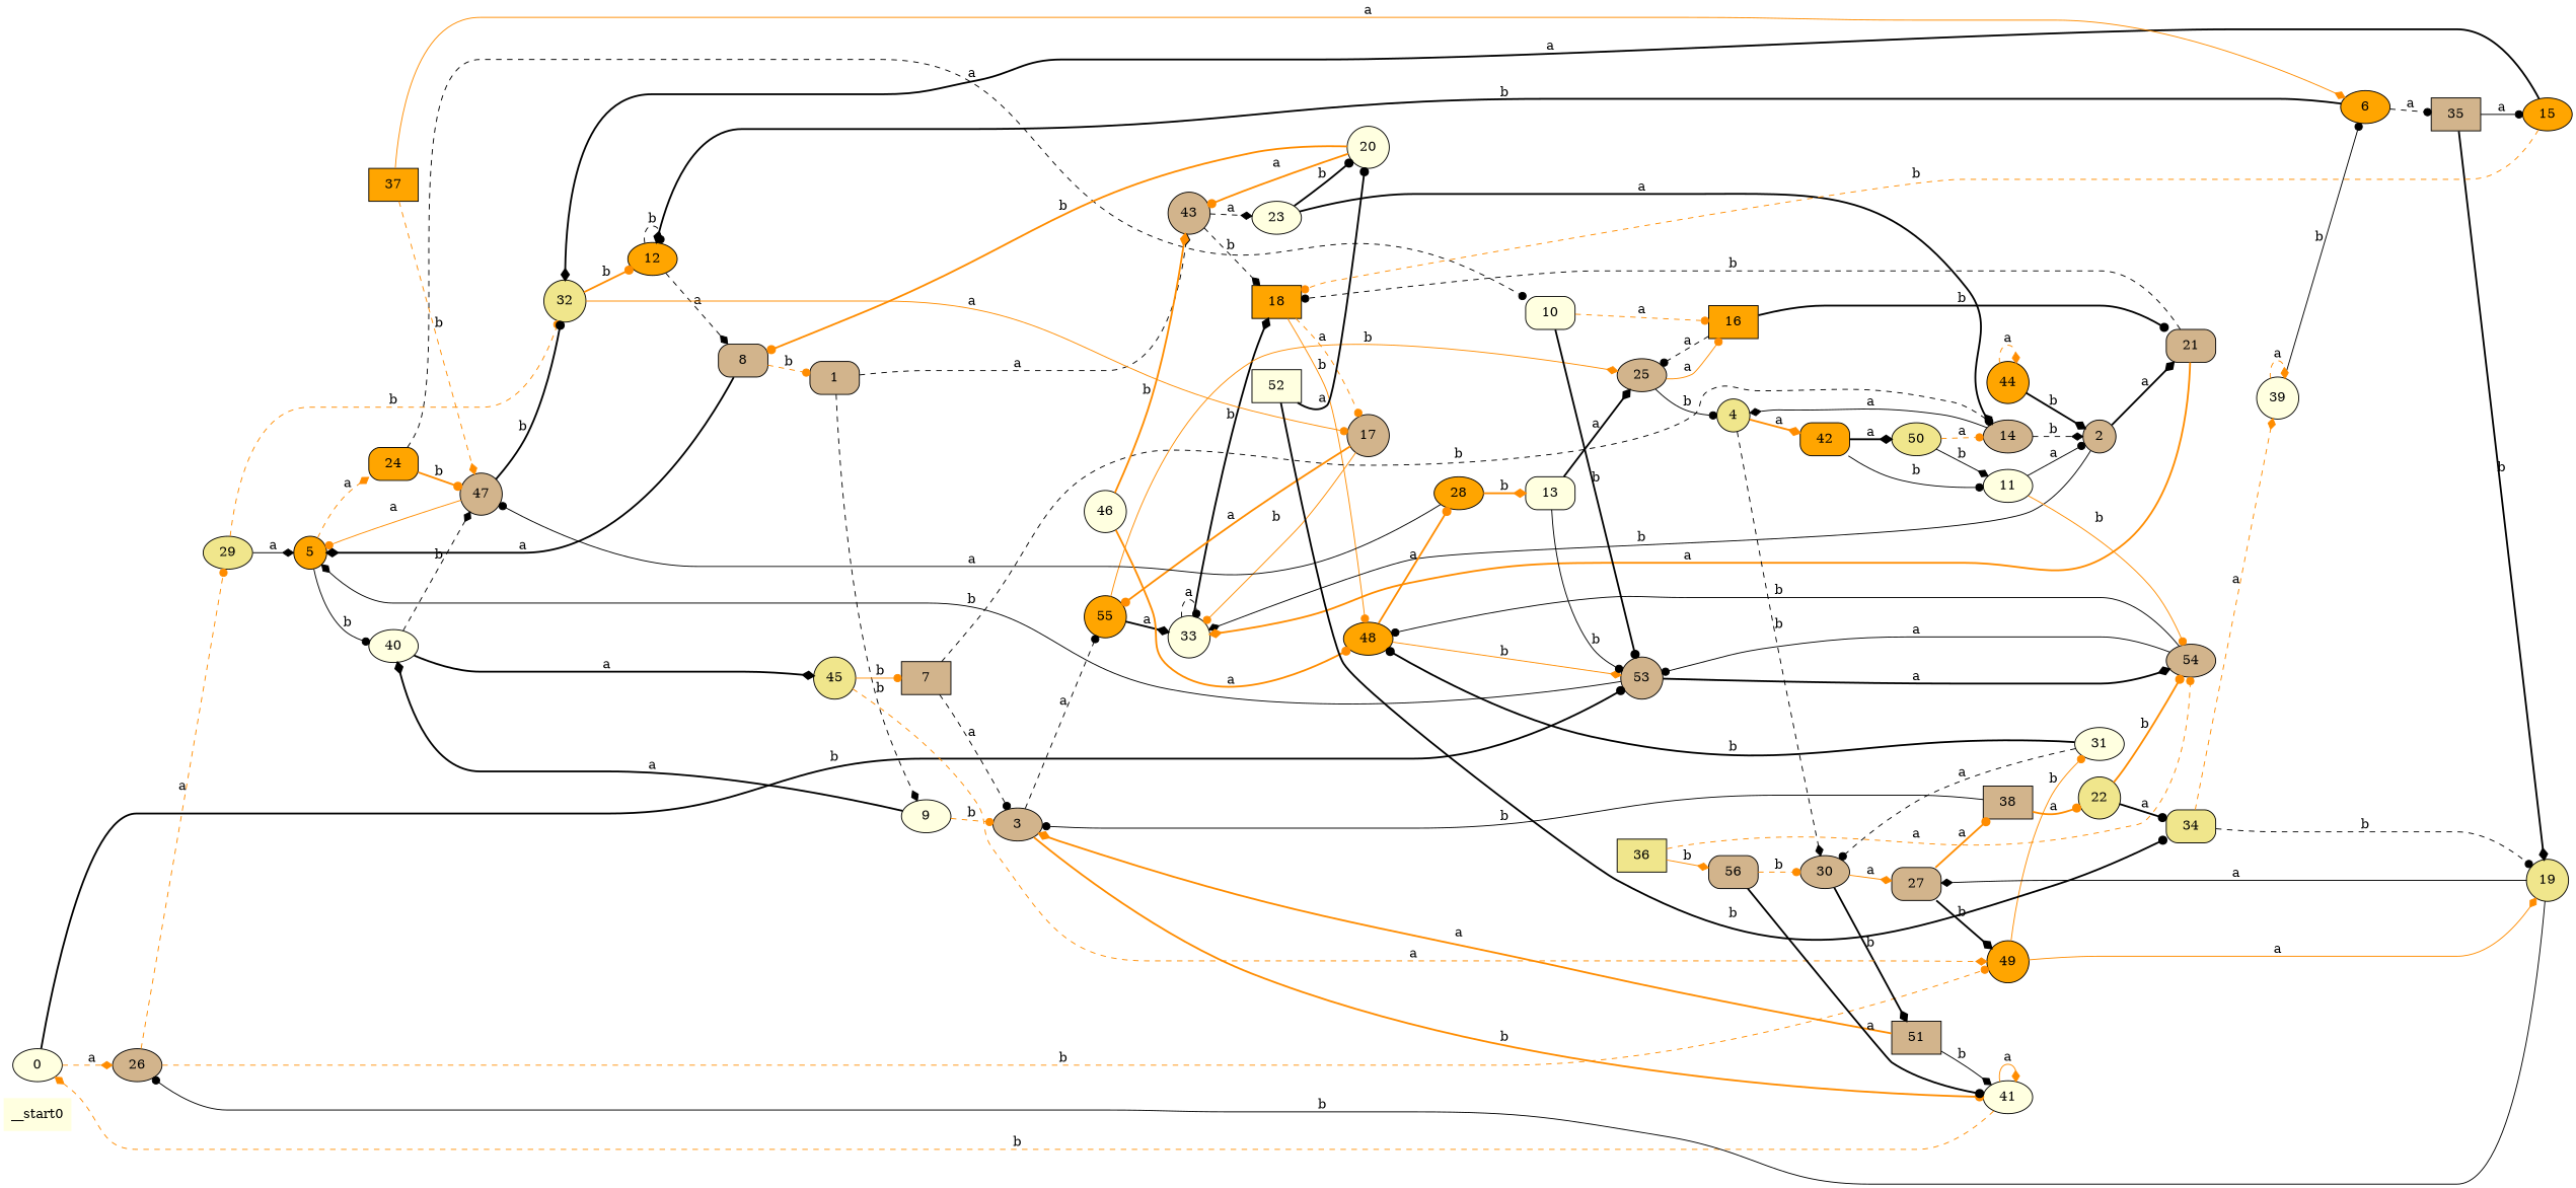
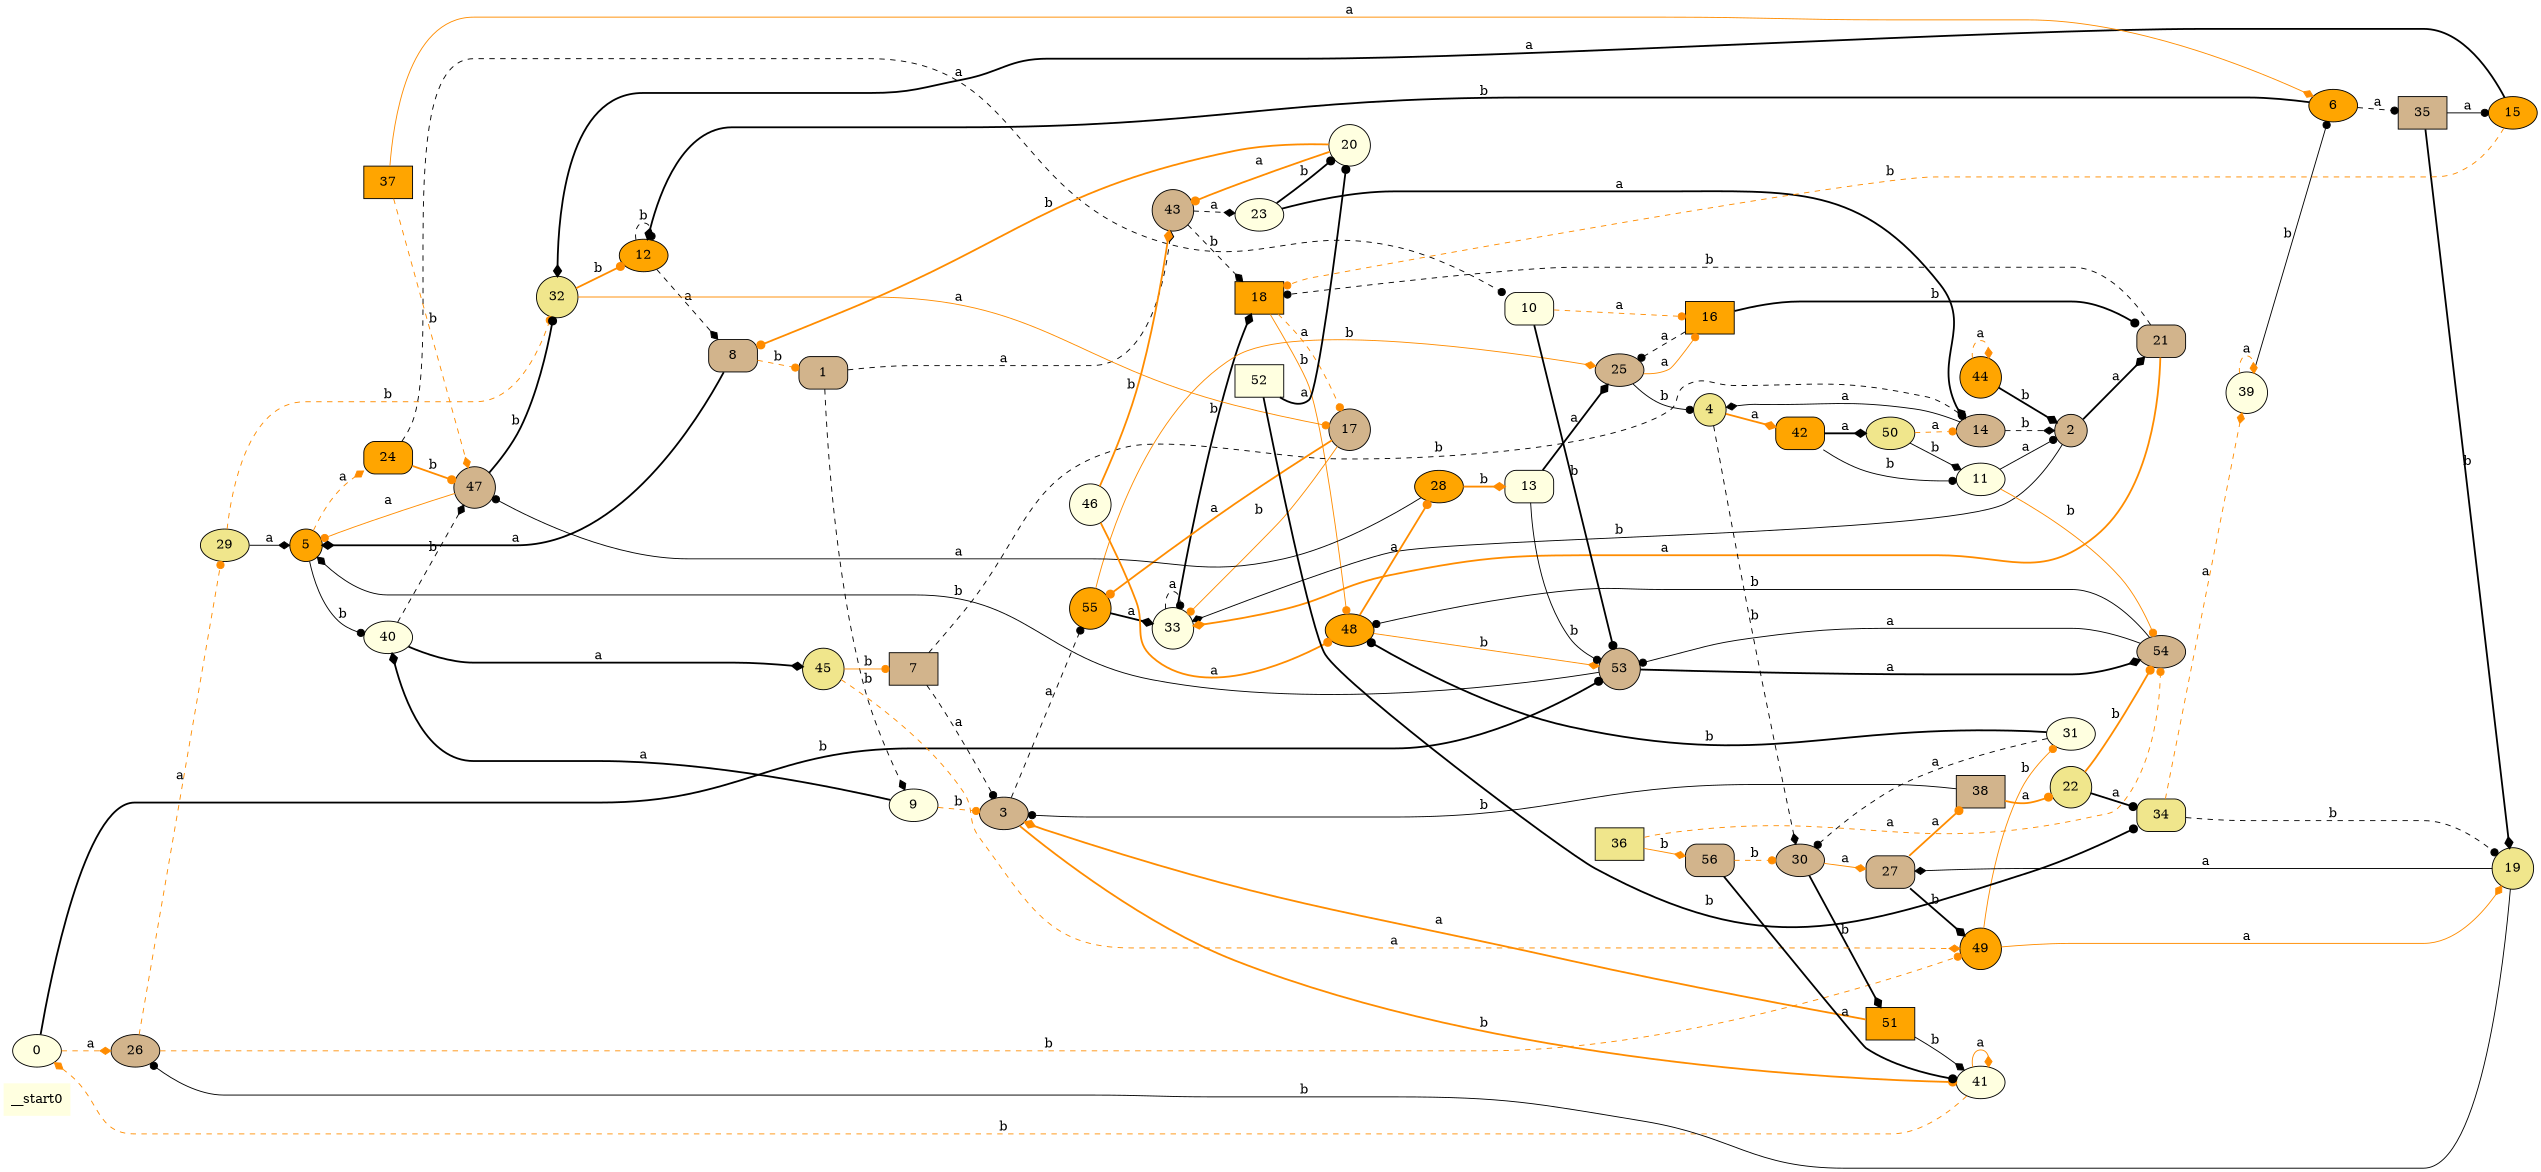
  digraph {
    rankdir=LR
    node [fillcolor=tan shape=ellipse style=filled color=black]
    edge [arrowhead=dot color=black style=bold]
    __start0 [fillcolor=lightyellow shape=none color=""]
    n2 [fillcolor=lightyellow label=0 style="rounded,filled"]
    n3 [label=26 style="rounded,filled"]
    n4 [label=53 shape=circle]
    n5 [fillcolor=khaki label=29 style="rounded,filled"]
    n6 [fillcolor=orange label=49 shape=circle]
    n7 [fillcolor=orange label=5 shape=circle style="rounded,filled"]
    n8 [label=54 style="rounded,filled"]
    n9 [label=1 shape=box style="rounded,filled"]
    n10 [fillcolor=lightyellow label=9]
    n11 [label=43 shape=circle style="rounded,filled"]
    n12 [label=3 style="rounded,filled"]
    n13 [fillcolor=lightyellow label=40]
    n14 [fillcolor=orange label=18 shape=box]
    n15 [fillcolor=lightyellow label=23 style="rounded,filled"]
    n16 [label=2 shape=circle]
    n17 [label=21 shape=box style="rounded,filled"]
    n18 [fillcolor=lightyellow label=33 shape=circle style="rounded,filled"]
    n19 [fillcolor=lightyellow label=41]
    n20 [fillcolor=orange label=55 shape=circle]
    n21 [label=25]
    n22 [fillcolor=khaki label=4 shape=circle]
    n23 [label=30 style="rounded,filled"]
    n24 [fillcolor=orange label=42 shape=box style="rounded,filled"]
    n25 [label=27 shape=box style="rounded,filled"]
-   n26 [label=51 shape=box]
+   n26 [fillcolor=orange label=51 shape=box]
    n27 [fillcolor=lightyellow label=11 style="rounded,filled"]
    n28 [fillcolor=khaki label=50 style="rounded,filled"]
    n29 [fillcolor=orange label=24 shape=box style="rounded,filled"]
    n30 [fillcolor=lightyellow label=10 shape=box style="rounded,filled"]
    n31 [label=47 shape=circle style="rounded,filled"]
    n32 [fillcolor=khaki label=45 shape=circle style="rounded,filled"]
    n33 [fillcolor=orange label=6 style="rounded,filled"]
    n34 [fillcolor=orange label=12]
    n35 [label=35 shape=box]
    n36 [label=8 shape=box style="rounded,filled"]
    n37 [fillcolor=orange label=15]
    n38 [fillcolor=khaki label=19 shape=circle style="rounded,filled"]
    n39 [label=7 shape=box]
    n40 [label=14]
    n41 [fillcolor=orange label=16 shape=box]
    n42 [fillcolor=orange label=48]
    n43 [fillcolor=lightyellow label=13 shape=box style="rounded,filled"]
    n44 [fillcolor=khaki label=32 shape=circle]
    n45 [label=17 shape=circle style="rounded,filled"]
    n46 [fillcolor=orange label=28]
    n47 [label=38 shape=box]
    n48 [fillcolor=lightyellow label=20 shape=circle]
    n49 [fillcolor=khaki label=22 shape=circle style="rounded,filled"]
    n50 [fillcolor=khaki label=34 shape=box style="rounded,filled"]
    n51 [fillcolor=lightyellow label=39 shape=circle style="rounded,filled"]
    n52 [fillcolor=lightyellow label=31]
    n53 [fillcolor=khaki label=36 shape=box]
    n54 [label=56 shape=box style="rounded,filled"]
    n55 [fillcolor=orange label=37 shape=box]
    n56 [fillcolor=orange label=44 shape=circle]
    n57 [fillcolor=lightyellow label=46 shape=circle]
    n58 [fillcolor=lightyellow label=52 shape=box]
    n2 -> n3 [arrowhead=diamond color=darkorange label=a style=dashed]
    n2 -> n4 [label=b]
    n3 -> n5 [color=darkorange label=a style=dashed]
    n3 -> n6 [color=darkorange label=b style=dashed]
    n4 -> n7 [arrowhead=diamond label=b style=solid]
    n4 -> n8 [arrowhead=diamond label=a]
    n5 -> n7 [arrowhead=diamond label=a style=solid]
    n5 -> n44 [color=darkorange label=b style=dashed]
    n6 -> n38 [arrowhead=diamond color=darkorange label=a style=solid]
    n6 -> n52 [color=darkorange label=b style=solid]
    n7 -> n13 [label=b style=solid]
    n7 -> n29 [arrowhead=diamond color=darkorange label=a style=dashed]
    n8 -> n4 [label=a style=solid]
    n8 -> n42 [label=b style=solid]
    n9 -> n10 [arrowhead=diamond label=b style=dashed]
    n9 -> n11 [arrowhead=diamond label=a style=dashed]
    n10 -> n12 [color=darkorange label=b style=dashed]
    n10 -> n13 [arrowhead=diamond label=a]
    n11 -> n14 [arrowhead=diamond label=b style=dashed]
    n11 -> n15 [arrowhead=diamond label=a style=dashed]
    n12 -> n19 [color=darkorange label=b]
    n12 -> n20 [label=a style=dashed]
    n13 -> n31 [arrowhead=diamond label=b style=dashed]
    n13 -> n32 [arrowhead=diamond label=a]
    n14 -> n42 [color=darkorange label=b style=solid]
    n14 -> n45 [color=darkorange label=a style=dashed]
    n15 -> n40 [arrowhead=diamond label=a]
    n15 -> n48 [label=b]
    n16 -> n17 [arrowhead=diamond label=a]
    n16 -> n18 [arrowhead=diamond label=b style=solid]
    n17 -> n14 [label=b style=dashed]
    n17 -> n18 [arrowhead=diamond color=darkorange label=a]
    n18 -> n14 [arrowhead=diamond label=b]
    n18 -> n18 [label=a style=dashed]
    n19 -> n2 [arrowhead=diamond color=darkorange label=b style=dashed]
    n19 -> n19 [arrowhead=diamond color=darkorange label=a style=solid]
    n20 -> n18 [arrowhead=diamond label=a]
    n20 -> n21 [arrowhead=diamond color=darkorange label=b style=solid]
    n21 -> n22 [label=b style=solid]
    n21 -> n41 [color=darkorange label=a style=solid]
    n22 -> n23 [arrowhead=diamond label=b style=dashed]
    n22 -> n24 [arrowhead=diamond color=darkorange label=a]
    n23 -> n25 [arrowhead=diamond color=darkorange label=a style=solid]
    n23 -> n26 [arrowhead=diamond label=b]
    n24 -> n27 [label=b style=solid]
    n24 -> n28 [arrowhead=diamond label=a]
    n25 -> n6 [arrowhead=diamond label=b]
    n25 -> n47 [color=darkorange label=a]
    n26 -> n12 [arrowhead=diamond color=darkorange label=a]
    n26 -> n19 [arrowhead=diamond label=b style=solid]
    n27 -> n8 [color=darkorange label=b style=solid]
    n27 -> n16 [label=a style=solid]
    n28 -> n27 [arrowhead=diamond label=b style=solid]
    n28 -> n40 [color=darkorange label=a style=dashed]
    n29 -> n30 [label=a style=dashed]
    n29 -> n31 [color=darkorange label=b]
    n30 -> n4 [label=b]
    n30 -> n41 [color=darkorange label=a style=dashed]
    n31 -> n7 [color=darkorange label=a style=solid]
    n31 -> n44 [label=b]
    n32 -> n6 [arrowhead=diamond color=darkorange label=a style=dashed]
    n32 -> n39 [color=darkorange label=b style=solid]
    n33 -> n34 [arrowhead=diamond label=b]
    n33 -> n35 [label=a style=dashed]
    n34 -> n34 [label=b style=dashed]
    n34 -> n36 [arrowhead=diamond label=a style=dashed]
    n35 -> n37 [label=a style=solid]
    n35 -> n38 [arrowhead=diamond label=b]
    n36 -> n7 [arrowhead=diamond label=a]
    n36 -> n9 [color=darkorange label=b style=dashed]
    n37 -> n14 [color=darkorange label=b style=dashed]
    n37 -> n44 [arrowhead=diamond label=a]
    n38 -> n3 [label=b style=solid]
    n38 -> n25 [arrowhead=diamond label=a style=solid]
    n39 -> n12 [label=a style=dashed]
    n39 -> n40 [label=b style=dashed]
    n40 -> n16 [arrowhead=diamond label=b style=dashed]
    n40 -> n22 [arrowhead=diamond label=a style=solid]
    n41 -> n17 [label=b]
    n41 -> n21 [label=a style=dashed]
    n42 -> n4 [arrowhead=diamond color=darkorange label=b style=solid]
    n42 -> n46 [color=darkorange label=a]
    n43 -> n4 [label=b style=solid]
    n43 -> n21 [arrowhead=diamond label=a]
    n44 -> n34 [color=darkorange label=b]
    n44 -> n45 [color=darkorange label=a style=solid]
    n45 -> n18 [color=darkorange label=b style=solid]
    n45 -> n20 [color=darkorange label=a]
    n46 -> n31 [label=a style=solid]
    n46 -> n43 [arrowhead=diamond color=darkorange label=b]
    n47 -> n12 [label=b style=solid]
    n47 -> n49 [color=darkorange label=a]
    n48 -> n11 [color=darkorange label=a]
    n48 -> n36 [color=darkorange label=b]
    n49 -> n8 [color=darkorange label=b]
    n49 -> n50 [label=a]
    n50 -> n38 [label=b style=dashed]
    n50 -> n51 [arrowhead=diamond color=darkorange label=a style=dashed]
    n51 -> n33 [label=b style=solid]
    n51 -> n51 [arrowhead=diamond color=darkorange label=a style=dashed]
    n52 -> n23 [label=a style=dashed]
    n52 -> n42 [label=b]
    n53 -> n8 [color=darkorange label=a style=dashed]
    n53 -> n54 [arrowhead=diamond color=darkorange label=b style=solid]
    n54 -> n19 [label=a]
    n54 -> n23 [color=darkorange label=b style=dashed]
    n55 -> n31 [arrowhead=diamond color=darkorange label=b style=dashed]
    n55 -> n33 [arrowhead=diamond color=darkorange label=a style=solid]
    n56 -> n16 [arrowhead=diamond label=b]
    n56 -> n56 [arrowhead=diamond color=darkorange label=a style=dashed]
    n57 -> n11 [arrowhead=diamond color=darkorange label=b]
    n57 -> n42 [color=darkorange label=a]
    n58 -> n48 [label=a]
    n58 -> n50 [label=b]
  }
